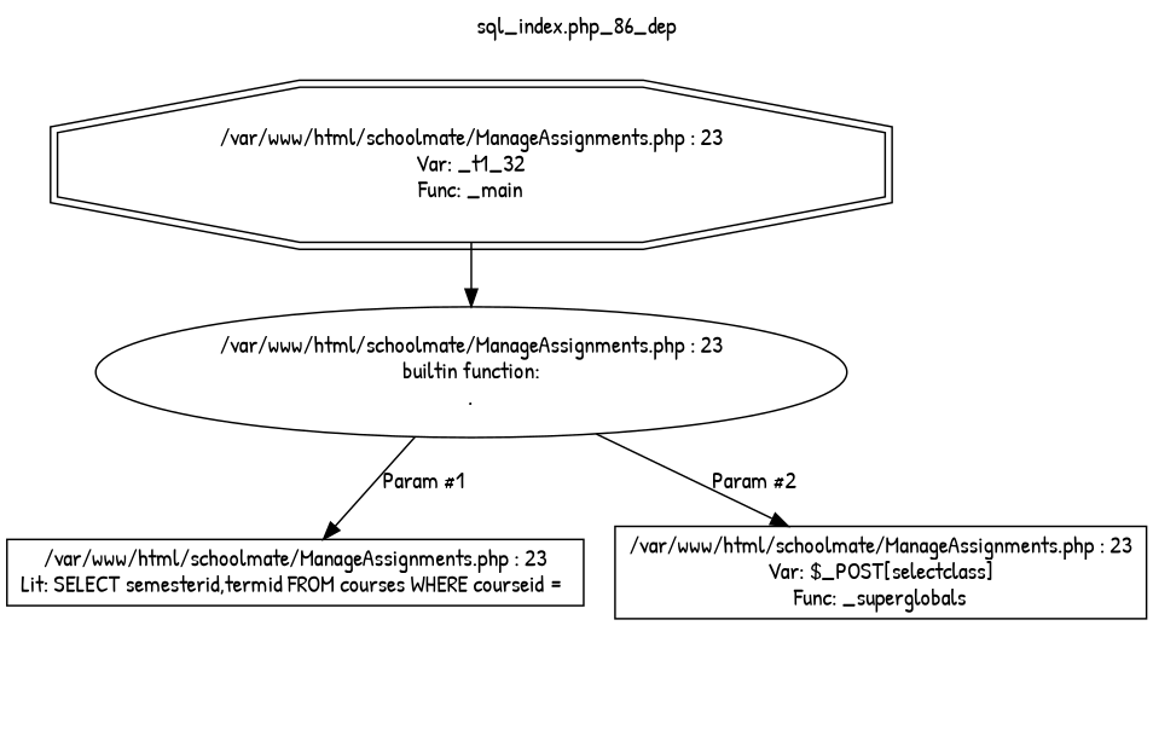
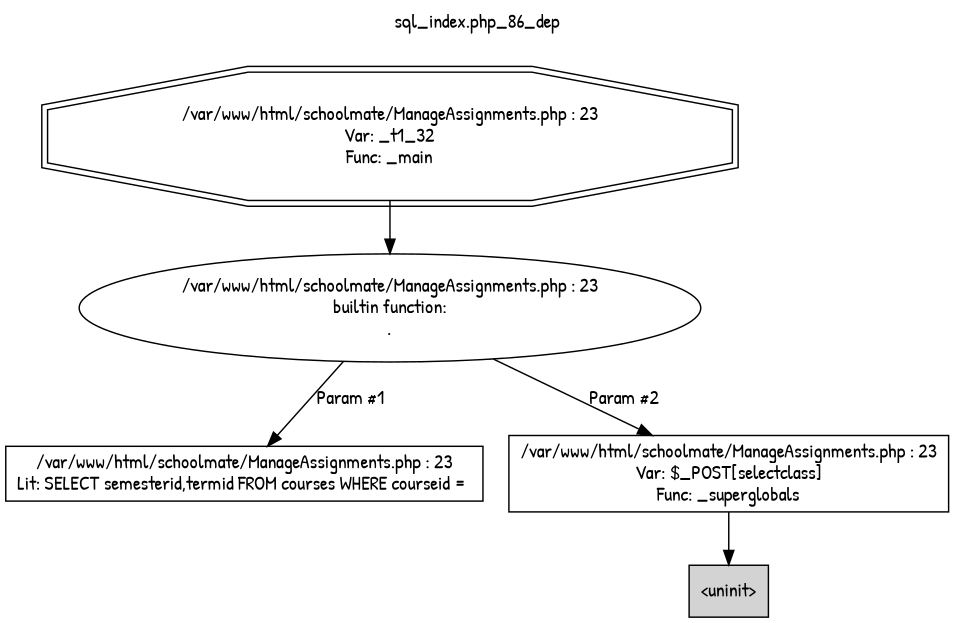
  digraph {
    label="sql_index.php_86_dep"
    labelloc=t
    fontname="Patrick Hand"
    node [shape=box fontname="Patrick Hand"]
    edge [fontname="Patrick Hand"]
    n1 [label="/var/www/html/schoolmate/ManageAssignments.php : 23\nVar: _t1_32\nFunc: _main\n" shape=doubleoctagon]
    n2 [label="/var/www/html/schoolmate/ManageAssignments.php : 23\nbuiltin function:\n.\n" shape=ellipse]
    n3 [label="/var/www/html/schoolmate/ManageAssignments.php : 23\nLit: SELECT semesterid,termid FROM courses WHERE courseid = \n"]
    n4 [label="/var/www/html/schoolmate/ManageAssignments.php : 23\nVar: $_POST[selectclass]\nFunc: _superglobals\n"]
+   n5 [label="<uninit>" style=filled]
    n1 -> n2
    n2 -> n3 [label="Param #1"]
    n2 -> n4 [label="Param #2"]
+   n4 -> n5
  }
